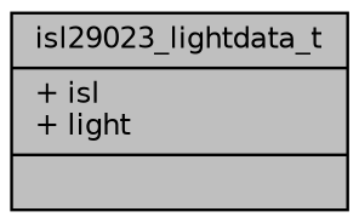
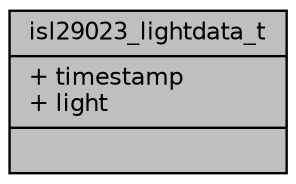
  digraph {
-   n1 [color=black fillcolor=grey75 fontcolor=black fontname=Helvetica fontsize=10 height=0.2 label="{isl29023_lightdata_t\n|+ isl\l+ light\l|}" shape=record style=filled width=0.4]
+   n1 [color=black fillcolor=grey75 fontcolor=black fontname=Helvetica fontsize=10 height=0.2 label="{isl29023_lightdata_t\n|+ timestamp\l+ light\l|}" shape=record style=filled width=0.4]
  }
